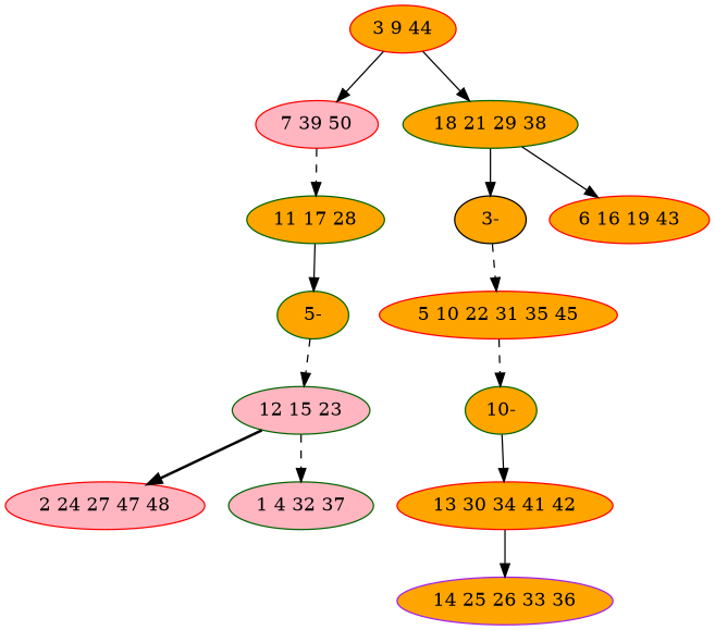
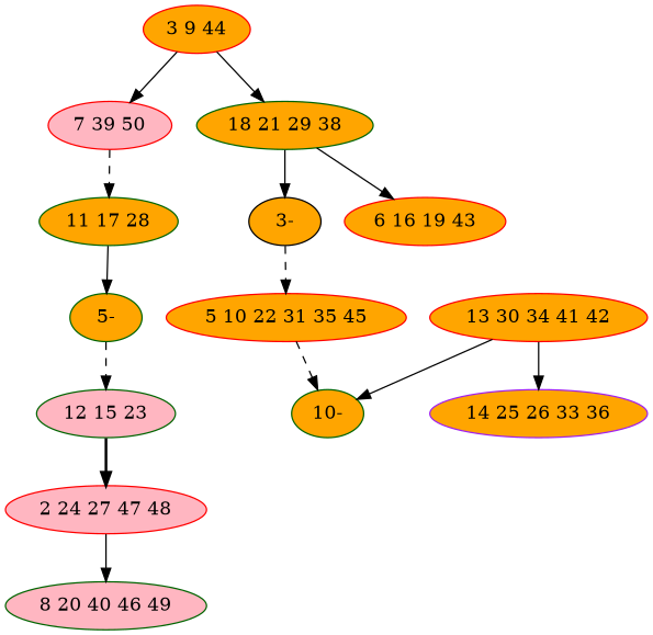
  digraph {
    node [color=darkgreen fillcolor=orange style=filled]
    edge [style=solid]
    n1 [color=red label="3 9 44"]
    n2 [color=red fillcolor=lightpink label="7 39 50"]
    n3 [label="18 21 29 38"]
    n4 [color=black label="3-"]
    n5 [color=red label="5 10 22 31 35 45"]
    n6 [label="11 17 28"]
    n7 [color=red label="6 16 19 43"]
    n8 [label="10-"]
    n9 [label="5-"]
    n10 [color=red label="13 30 34 41 42"]
    n11 [fillcolor=lightpink label="12 15 23"]
    n12 [color=red fillcolor=lightpink label="2 24 27 47 48"]
-   n13 [fillcolor=lightpink label="1 4 32 37"]
+   n14 [fillcolor=lightpink label="8 20 40 46 49"]
    n15 [color=purple label="14 25 26 33 36"]
    n1 -> n2
    n1 -> n3
    n2 -> n6 [style=dashed]
    n3 -> n4
    n3 -> n7
    n4 -> n5 [style=dashed]
    n5 -> n8 [style=dashed]
    n6 -> n9
-   n8 -> n10
+   n10 -> n8
    n9 -> n11 [style=dashed]
    n10 -> n15
    n11 -> n12 [style=bold]
-   n11 -> n13 [style=dashed]
+   n12 -> n14
  }
